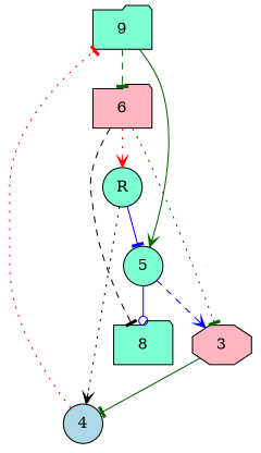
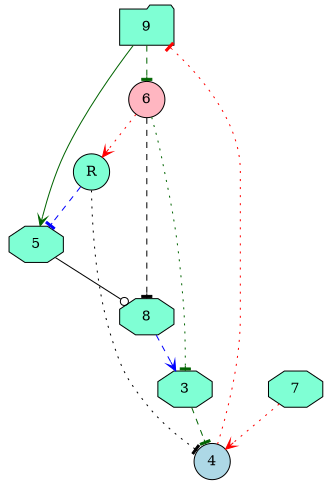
  digraph {
    node [fillcolor=aquamarine shape=folder style=filled]
    edge [arrowhead=tee color=darkgreen style=dashed]
    n1 [label=9]
-   5 [shape=circle]
-   6 [fillcolor=lightpink]
-   3 [fillcolor=lightpink shape=octagon]
+   5 [shape=octagon]
+   6 [fillcolor=lightpink shape=circle]
+   3 [shape=octagon]
    4 [fillcolor=lightblue shape=circle]
-   8
+   8 [shape=octagon]
    R [shape=circle]
+   7 [shape=octagon]
    n1 -> 5 [arrowhead=vee style=solid]
    n1 -> 6
-   5 -> 3 [arrowhead=vee color=blue]
-   5 -> 8 [arrowhead=odot color=blue style=solid]
+   8 -> 3 [arrowhead=vee color=blue]
+   5 -> 8 [arrowhead=odot color=black style=solid]
    6 -> 3 [style=dotted]
    6 -> 8 [color=black]
    6 -> R [arrowhead=vee color=red style=dotted]
-   3 -> 4 [style=solid]
+   3 -> 4
    4 -> n1 [color=red style=dotted]
-   R -> 5 [color=blue style=solid]
-   R -> 4 [arrowhead=vee color=black style=dotted]
+   R -> 5 [color=blue]
+   R -> 4 [color=black style=dotted]
+   7 -> 4 [arrowhead=vee color=red style=dotted]
  }
